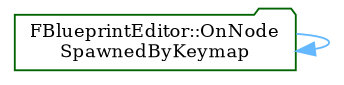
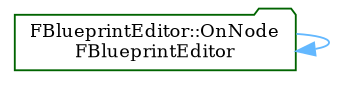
  digraph {
    rankdir=TB
    fontname="DejaVu Serif"
-   n1 [color=darkgreen fillcolor=white fontcolor=black fontname="DejaVu Serif" fontsize=10 height=0.2 label="FBlueprintEditor::OnNode\lSpawnedByKeymap" shape=folder style=filled width=0.4]
+   n1 [color=darkgreen fillcolor=white fontcolor=black fontname="DejaVu Serif" fontsize=10 height=0.2 label="FBlueprintEditor::OnNode\lFBlueprintEditor" shape=folder style=filled width=0.4]
    n1 -> n1 [color=steelblue1 fontname="DejaVu Serif" fontsize=10 labelfontname=Helvetica labelfontsize=10 style=solid]
  }
